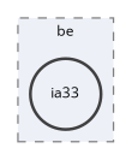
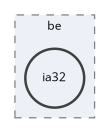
  digraph {
    compound=true
    fontname="Open Sans"
-   n1 [color=grey25 fillcolor="#edf0f7" fontname="Open Sans" fontsize=10 height=0.2 label=ia33 shape=circle style="filled,bold" width=0.4]
+   n1 [color=grey25 fillcolor="#edf0f7" fontname="Open Sans" fontsize=10 height=0.2 label=ia32 shape=circle style="filled,bold" width=0.4]
    subgraph cluster_1 {
      bgcolor="#edf0f7"
      fontsize=10
      label=be
      pencolor=grey50
      style="filled,dashed"
      n1
    }
  }
